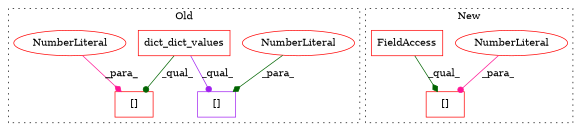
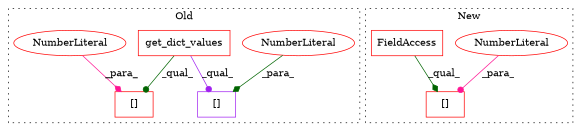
  digraph {
    node [a=2 l=1 shape=box color=red]
    edge [color=darkgreen arrowhead=dot]
-   n1 [a=32 l="16,1" label=dict_dict_values s="3904,3952"]
+   n1 [a=32 l="16,1" label=get_dict_values s="3904,3952"]
    n2 [l="3,1" label="[]" s="4051,4055" color=purple]
    n3 [a=34 label=NumberLiteral s=4054 shape=ellipse]
    n4 [l="3,1" label="[]" s="4094,4098"]
    n5 [a=34 label=NumberLiteral s=4097 shape=ellipse]
    n6 [l="17,1" label="[]" s="2951,2969"]
    n7 [a=34 label=NumberLiteral s=2968 shape=ellipse]
    n8 [a=22 l=16 label=FieldAccess s=2951]
    subgraph cluster_1 {
      label=Old
      style=dotted
      n1
      n2
      n3
      n4
      n5
    }
    subgraph cluster_2 {
      label=New
      style=dotted
      n6
      n7
      n8
    }
    n1 -> n2 [label=_qual_ color=purple]
    n1 -> n4 [label=_qual_]
    n3 -> n2 [label=_para_ arrowhead=diamond]
    n5 -> n4 [label=_para_ color=deeppink arrowhead=diamond]
    n7 -> n6 [label=_para_ color=deeppink]
    n8 -> n6 [label=_qual_ arrowhead=diamond]
  }
